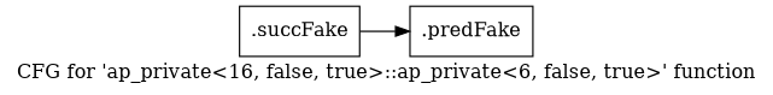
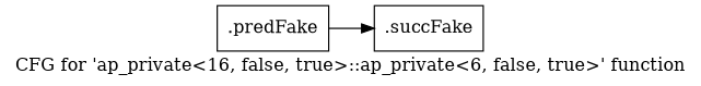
  digraph {
    label="CFG for 'ap_private\<16, false, true\>::ap_private\<6, false, true\>' function"
    rankdir=LR
    node [shape=record]
    n1 [label="{.predFake}"]
    n2 [filename="/mnt/xilinx/Vitis_HLS/2021.2/include/etc/ap_private.h" label="{.succFake}" linenumber=1723]
-   n2 -> n1 [execusionnum=0 filename="/mnt/xilinx/Vitis_HLS/2021.2/include/etc/ap_private.h"]
+   n1 -> n2 [execusionnum=0 filename="/mnt/xilinx/Vitis_HLS/2021.2/include/etc/ap_private.h"]
  }
